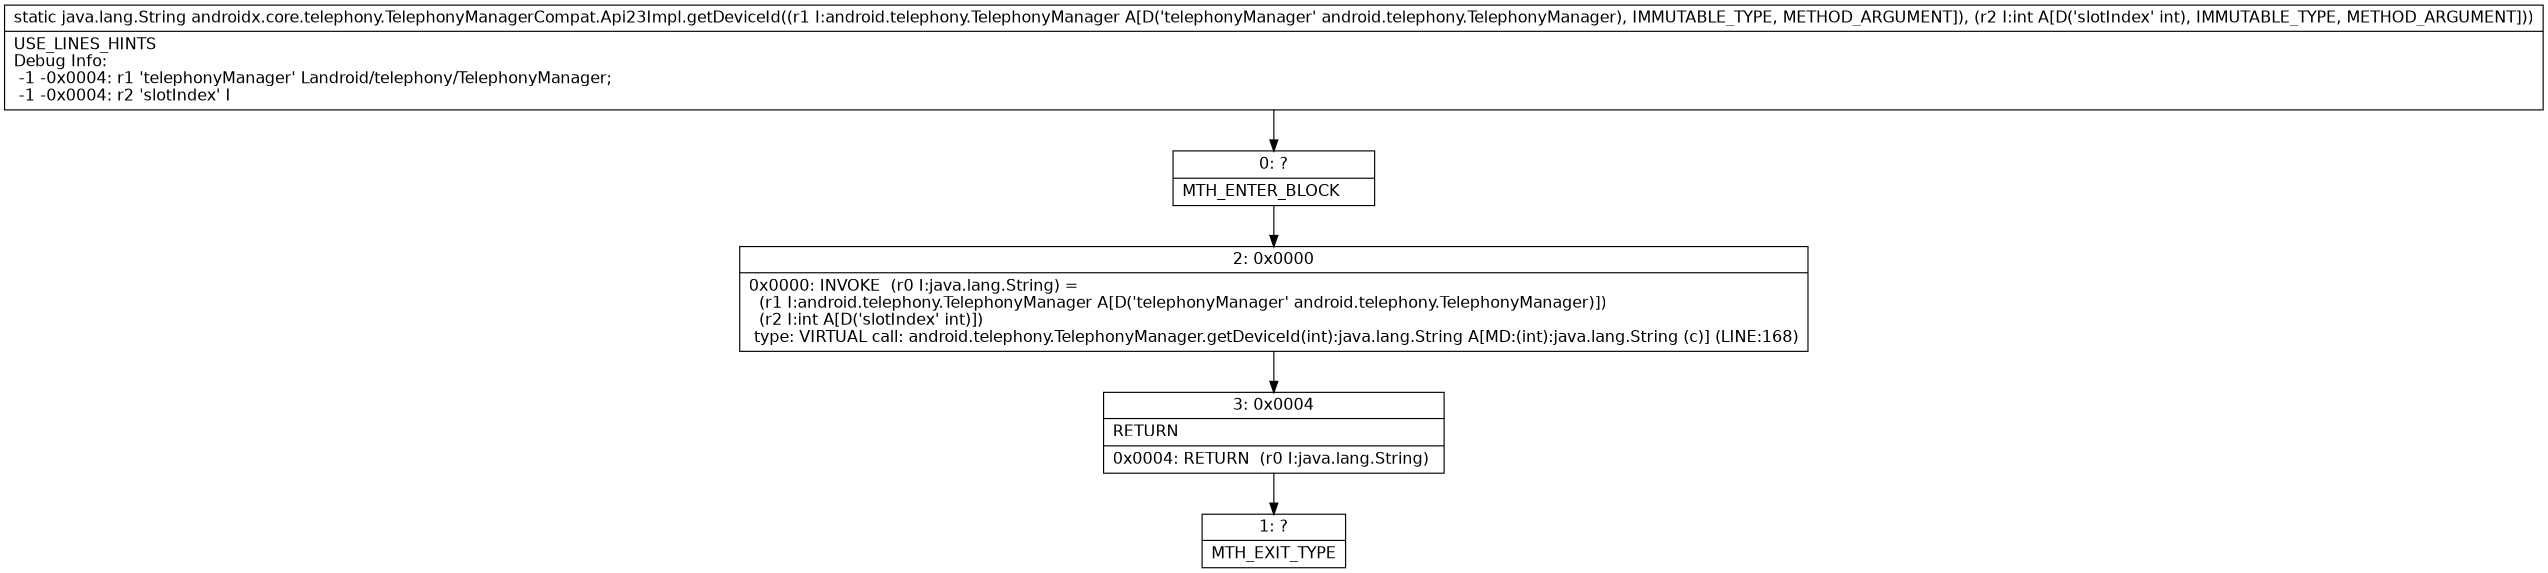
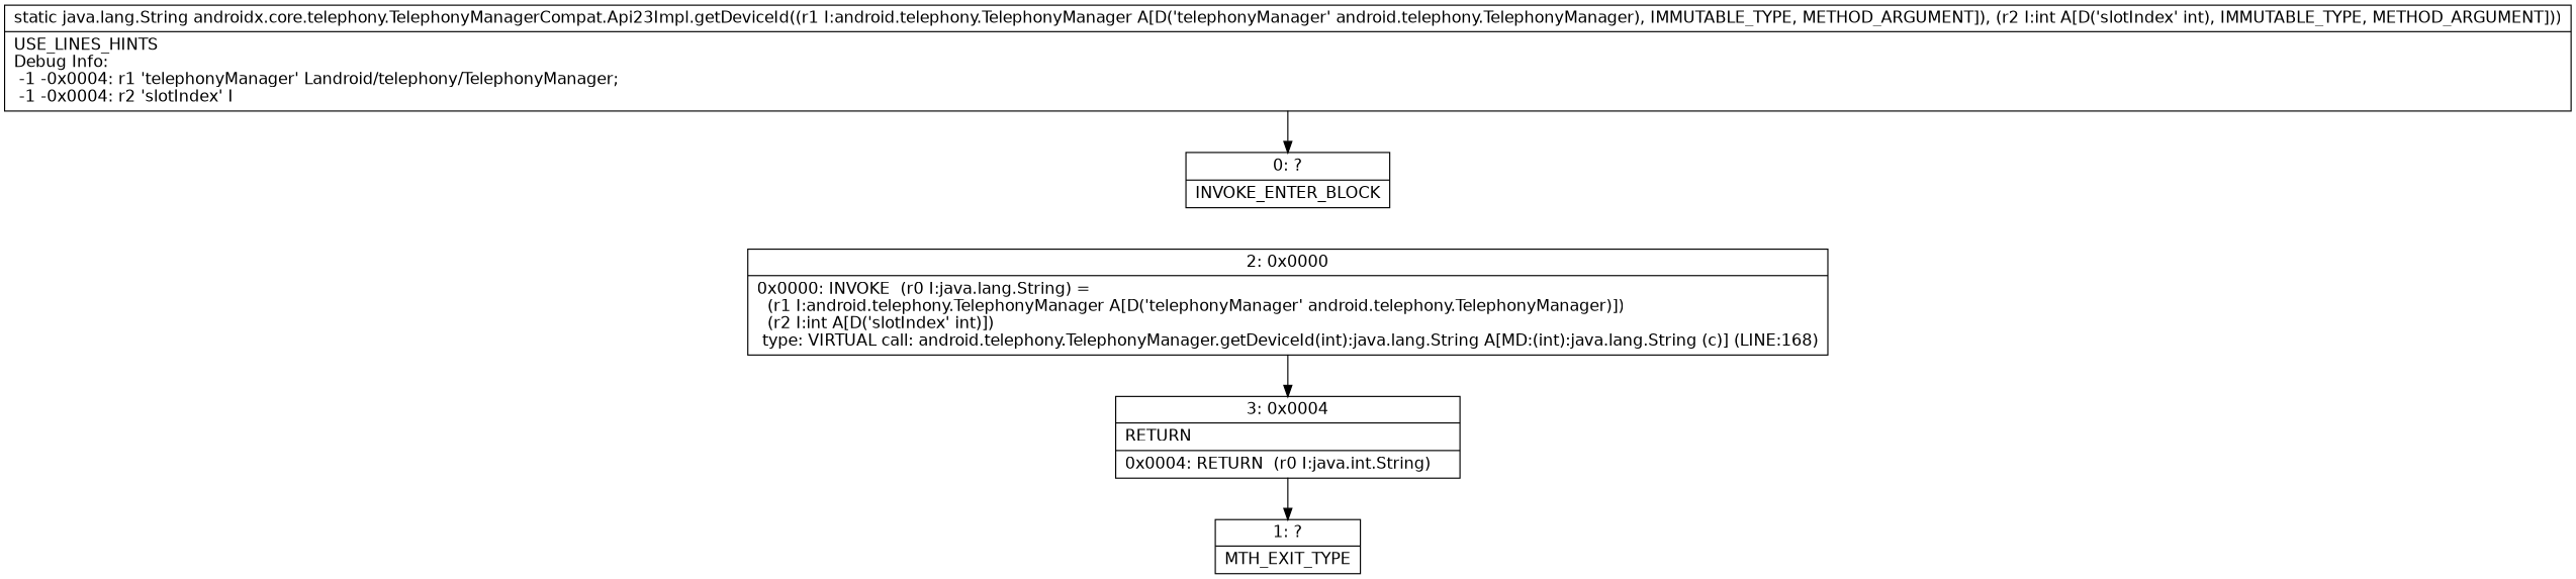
  digraph {
    fontname="DejaVu Sans"
    node [fontname="DejaVu Sans" shape=record]
    edge [fontname="DejaVu Sans"]
-   n1 [label="{0\:\ ?|MTH_ENTER_BLOCK\l}"]
+   n1 [label="{0\:\ ?|INVOKE_ENTER_BLOCK\l}"]
    n2 [label="{2\:\ 0x0000|0x0000: INVOKE  (r0 I:java.lang.String) = \l  (r1 I:android.telephony.TelephonyManager A[D('telephonyManager' android.telephony.TelephonyManager)])\l  (r2 I:int A[D('slotIndex' int)])\l type: VIRTUAL call: android.telephony.TelephonyManager.getDeviceId(int):java.lang.String A[MD:(int):java.lang.String (c)] (LINE:168)\l}"]
-   n3 [label="{3\:\ 0x0004|RETURN\l|0x0004: RETURN  (r0 I:java.lang.String) \l}"]
+   n3 [label="{3\:\ 0x0004|RETURN\l|0x0004: RETURN  (r0 I:java.int.String) \l}"]
    n4 [label="{1\:\ ?|MTH_EXIT_TYPE\l}"]
    n5 [label="{static java.lang.String androidx.core.telephony.TelephonyManagerCompat.Api23Impl.getDeviceId((r1 I:android.telephony.TelephonyManager A[D('telephonyManager' android.telephony.TelephonyManager), IMMUTABLE_TYPE, METHOD_ARGUMENT]), (r2 I:int A[D('slotIndex' int), IMMUTABLE_TYPE, METHOD_ARGUMENT]))  | USE_LINES_HINTS\lDebug Info:\l  \-1 \-0x0004: r1 'telephonyManager' Landroid\/telephony\/TelephonyManager;\l  \-1 \-0x0004: r2 'slotIndex' I\l}"]
-   n1 -> n2
    n2 -> n3
    n3 -> n4
    n5 -> n1
  }
